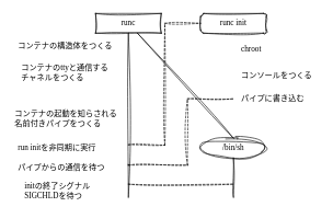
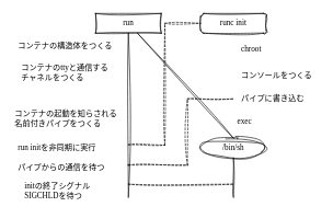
  <mxCell id="0" />
  <mxCell id="1" parent="0" />
  <mxCell id="2" value="" style="group" vertex="1" connectable="0" parent="1"><mxGeometry x="20" y="20" width="465" height="290" as="geometry" /></mxCell>
- <mxCell id="3" value="runc" style="rounded=0;whiteSpace=wrap;html=1;sketch=1;hachureGap=4;jiggle=2;curveFitting=1;fontFamily=Architects Daughter;fontSource=https%3A%2F%2Ffonts.googleapis.com%2Fcss%3Ffamily%3DArchitects%2BDaughter;fillColor=none;" parent="2" vertex="1"><mxGeometry x="125" width="100" height="30" as="geometry" /></mxCell>
+ <mxCell id="3" value="run" style="rounded=0;whiteSpace=wrap;html=1;sketch=1;hachureGap=4;jiggle=2;curveFitting=1;fontFamily=Architects Daughter;fontSource=https%3A%2F%2Ffonts.googleapis.com%2Fcss%3Ffamily%3DArchitects%2BDaughter;fillColor=none;" parent="2" vertex="1"><mxGeometry x="125" width="100" height="30" as="geometry" /></mxCell>
  <mxCell id="4" value="" style="endArrow=none;html=1;rounded=0;sketch=1;hachureGap=4;jiggle=2;curveFitting=1;fontFamily=Architects Daughter;fontSource=https%3A%2F%2Ffonts.googleapis.com%2Fcss%3Ffamily%3DArchitects%2BDaughter;entryX=0.5;entryY=1;entryDx=0;entryDy=0;" parent="2" target="3" edge="1"><mxGeometry width="50" height="50" relative="1" as="geometry"><mxPoint x="175" y="280" as="sourcePoint" /><mxPoint x="285" y="220" as="targetPoint" /></mxGeometry></mxCell>
  <mxCell id="5" value="コンテナの構造体をつくる" style="text;html=1;align=left;verticalAlign=middle;whiteSpace=wrap;rounded=0;fontFamily=Architects Daughter;fontSource=https%3A%2F%2Ffonts.googleapis.com%2Fcss%3Ffamily%3DArchitects%2BDaughter;sketch=1;curveFitting=1;jiggle=2;strokeColor=none;" parent="2" vertex="1"><mxGeometry x="5" y="30" width="150" height="40" as="geometry" /></mxCell>
  <mxCell id="6" value="コンテナのttyと通信するチャネル&lt;span style=&quot;background-color: initial;&quot;&gt;をつくる&lt;/span&gt;" style="text;html=1;align=left;verticalAlign=middle;whiteSpace=wrap;rounded=0;fontFamily=Architects Daughter;fontSource=https%3A%2F%2Ffonts.googleapis.com%2Fcss%3Ffamily%3DArchitects%2BDaughter;sketch=1;curveFitting=1;jiggle=2;strokeColor=none;" parent="2" vertex="1"><mxGeometry x="10" y="70" width="140" height="40" as="geometry" /></mxCell>
  <mxCell id="7" value="コンテナの起動を知らされる&lt;span style=&quot;background-color: initial;&quot;&gt;名前付きパイプをつくる&lt;/span&gt;" style="text;html=1;align=left;verticalAlign=middle;whiteSpace=wrap;rounded=0;fontFamily=Architects Daughter;fontSource=https%3A%2F%2Ffonts.googleapis.com%2Fcss%3Ffamily%3DArchitects%2BDaughter;sketch=1;curveFitting=1;jiggle=2;strokeColor=none;" parent="2" vertex="1"><mxGeometry y="140" width="160" height="40" as="geometry" /></mxCell>
  <mxCell id="8" value="run initを非同期に実行" style="text;html=1;align=left;verticalAlign=middle;whiteSpace=wrap;rounded=0;fontFamily=Architects Daughter;fontSource=https%3A%2F%2Ffonts.googleapis.com%2Fcss%3Ffamily%3DArchitects%2BDaughter;sketch=1;curveFitting=1;jiggle=2;strokeColor=none;" parent="2" vertex="1"><mxGeometry x="5" y="190" width="160" height="30" as="geometry" /></mxCell>
  <mxCell id="9" style="edgeStyle=orthogonalEdgeStyle;rounded=0;sketch=1;hachureGap=4;jiggle=2;curveFitting=1;orthogonalLoop=1;jettySize=auto;html=1;entryX=0;entryY=0.5;entryDx=0;entryDy=0;fontFamily=Architects Daughter;fontSource=https%3A%2F%2Ffonts.googleapis.com%2Fcss%3Ffamily%3DArchitects%2BDaughter;endArrow=none;endFill=0;dashed=1;" parent="2" target="12" edge="1"><mxGeometry relative="1" as="geometry"><mxPoint x="175" y="200" as="sourcePoint" /></mxGeometry></mxCell>
  <mxCell id="10" value="パイプからの通信を待つ" style="text;html=1;align=left;verticalAlign=middle;whiteSpace=wrap;rounded=0;fontFamily=Architects Daughter;fontSource=https%3A%2F%2Ffonts.googleapis.com%2Fcss%3Ffamily%3DArchitects%2BDaughter;sketch=1;curveFitting=1;jiggle=2;strokeColor=none;" parent="2" vertex="1"><mxGeometry x="5" y="220" width="160" height="30" as="geometry" /></mxCell>
  <mxCell id="11" value="initの終了シグナルSIGCHLDを待つ" style="text;html=1;align=left;verticalAlign=middle;whiteSpace=wrap;rounded=0;fontFamily=Architects Daughter;fontSource=https%3A%2F%2Ffonts.googleapis.com%2Fcss%3Ffamily%3DArchitects%2BDaughter;sketch=1;curveFitting=1;jiggle=2;strokeColor=none;" parent="2" vertex="1"><mxGeometry x="15" y="250" width="140" height="40" as="geometry" /></mxCell>
  <mxCell id="12" value="runc init" style="whiteSpace=wrap;html=1;sketch=1;hachureGap=4;jiggle=2;curveFitting=1;fontFamily=Architects Daughter;fontSource=https%3A%2F%2Ffonts.googleapis.com%2Fcss%3Ffamily%3DArchitects%2BDaughter;fillColor=none;rounded=1;" parent="2" vertex="1"><mxGeometry x="285" width="100" height="30" as="geometry" /></mxCell>
  <mxCell id="13" value="/bin/sh" style="ellipse;whiteSpace=wrap;html=1;sketch=1;hachureGap=4;jiggle=2;curveFitting=1;fontFamily=Architects Daughter;fontSource=https%3A%2F%2Ffonts.googleapis.com%2Fcss%3Ffamily%3DArchitects%2BDaughter;fillColor=none;" parent="2" vertex="1"><mxGeometry x="285" y="190" width="100" height="30" as="geometry" /></mxCell>
  <mxCell id="14" value="" style="endArrow=none;html=1;rounded=0;sketch=1;hachureGap=4;jiggle=2;curveFitting=1;fontFamily=Architects Daughter;fontSource=https%3A%2F%2Ffonts.googleapis.com%2Fcss%3Ffamily%3DArchitects%2BDaughter;exitX=0.5;exitY=0;exitDx=0;exitDy=0;" parent="2" source="13" target="3" edge="1"><mxGeometry width="50" height="50" relative="1" as="geometry"><mxPoint x="185" y="320" as="sourcePoint" /><mxPoint x="185" y="40" as="targetPoint" /></mxGeometry></mxCell>
  <mxCell id="15" value="chroot" style="text;html=1;align=left;verticalAlign=middle;whiteSpace=wrap;rounded=0;fontFamily=Architects Daughter;fontSource=https%3A%2F%2Ffonts.googleapis.com%2Fcss%3Ffamily%3DArchitects%2BDaughter;sketch=1;curveFitting=1;jiggle=2;strokeColor=none;" parent="2" vertex="1"><mxGeometry x="345" y="40" width="50" height="30" as="geometry" /></mxCell>
+ <mxCell id="16" value="exec" style="text;html=1;align=left;verticalAlign=middle;whiteSpace=wrap;rounded=0;fontFamily=Architects Daughter;fontSource=https%3A%2F%2Ffonts.googleapis.com%2Fcss%3Ffamily%3DArchitects%2BDaughter;sketch=1;curveFitting=1;jiggle=2;strokeColor=none;" parent="2" vertex="1"><mxGeometry x="339" y="150" width="50" height="30" as="geometry" /></mxCell>
  <mxCell id="17" value="パイプに書き込む" style="text;html=1;align=left;verticalAlign=middle;whiteSpace=wrap;rounded=0;fontFamily=Architects Daughter;fontSource=https%3A%2F%2Ffonts.googleapis.com%2Fcss%3Ffamily%3DArchitects%2BDaughter;sketch=1;curveFitting=1;jiggle=2;strokeColor=none;" parent="2" vertex="1"><mxGeometry x="345" y="115" width="106" height="30" as="geometry" /></mxCell>
  <mxCell id="18" value="コンソールをつくる" style="text;html=1;align=left;verticalAlign=middle;whiteSpace=wrap;rounded=0;fontFamily=Architects Daughter;fontSource=https%3A%2F%2Ffonts.googleapis.com%2Fcss%3Ffamily%3DArchitects%2BDaughter;sketch=1;curveFitting=1;jiggle=2;strokeColor=none;" parent="2" vertex="1"><mxGeometry x="345" y="80" width="120" height="30" as="geometry" /></mxCell>
  <mxCell id="19" value="" style="endArrow=none;html=1;rounded=0;sketch=1;hachureGap=4;jiggle=2;curveFitting=1;fontFamily=Architects Daughter;fontSource=https%3A%2F%2Ffonts.googleapis.com%2Fcss%3Ffamily%3DArchitects%2BDaughter;entryX=0.5;entryY=1;entryDx=0;entryDy=0;" parent="2" edge="1"><mxGeometry width="50" height="50" relative="1" as="geometry"><mxPoint x="335" y="280" as="sourcePoint" /><mxPoint x="335" y="220" as="targetPoint" /></mxGeometry></mxCell>
  <mxCell id="20" style="edgeStyle=orthogonalEdgeStyle;rounded=0;sketch=1;hachureGap=4;jiggle=2;curveFitting=1;orthogonalLoop=1;jettySize=auto;html=1;fontFamily=Architects Daughter;fontSource=https%3A%2F%2Ffonts.googleapis.com%2Fcss%3Ffamily%3DArchitects%2BDaughter;endArrow=none;endFill=0;dashed=1;" parent="2" edge="1"><mxGeometry relative="1" as="geometry"><mxPoint x="175" y="230" as="sourcePoint" /><mxPoint x="335" y="130" as="targetPoint" /><Array as="points"><mxPoint x="175" y="231" /><mxPoint x="265" y="231" /><mxPoint x="265" y="130" /></Array></mxGeometry></mxCell>
  <mxCell id="21" style="edgeStyle=orthogonalEdgeStyle;rounded=0;sketch=1;hachureGap=4;jiggle=2;curveFitting=1;orthogonalLoop=1;jettySize=auto;html=1;fontFamily=Architects Daughter;fontSource=https%3A%2F%2Ffonts.googleapis.com%2Fcss%3Ffamily%3DArchitects%2BDaughter;endArrow=none;endFill=0;dashed=1;" parent="2" edge="1"><mxGeometry relative="1" as="geometry"><mxPoint x="175" y="260" as="sourcePoint" /><mxPoint x="335" y="260" as="targetPoint" /><Array as="points"><mxPoint x="335" y="260" /></Array></mxGeometry></mxCell>
